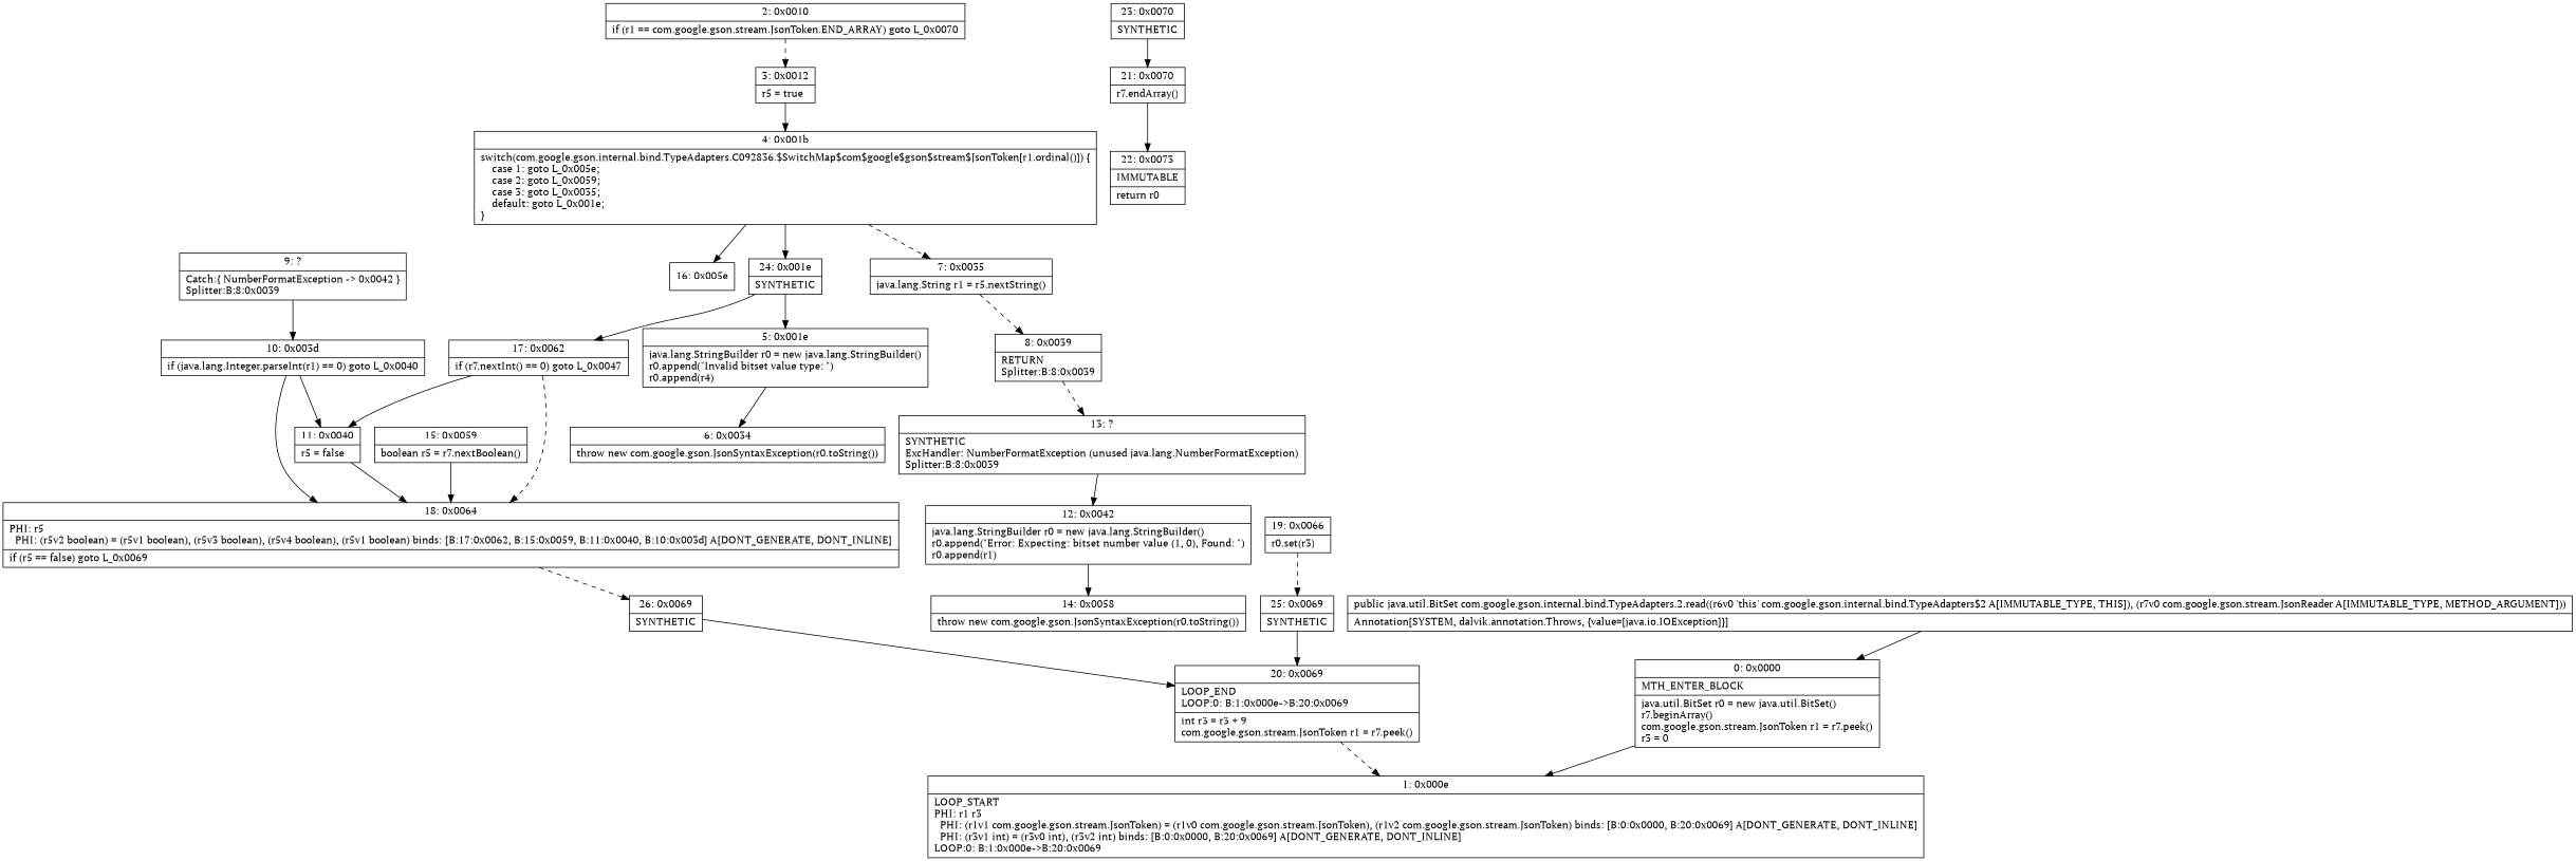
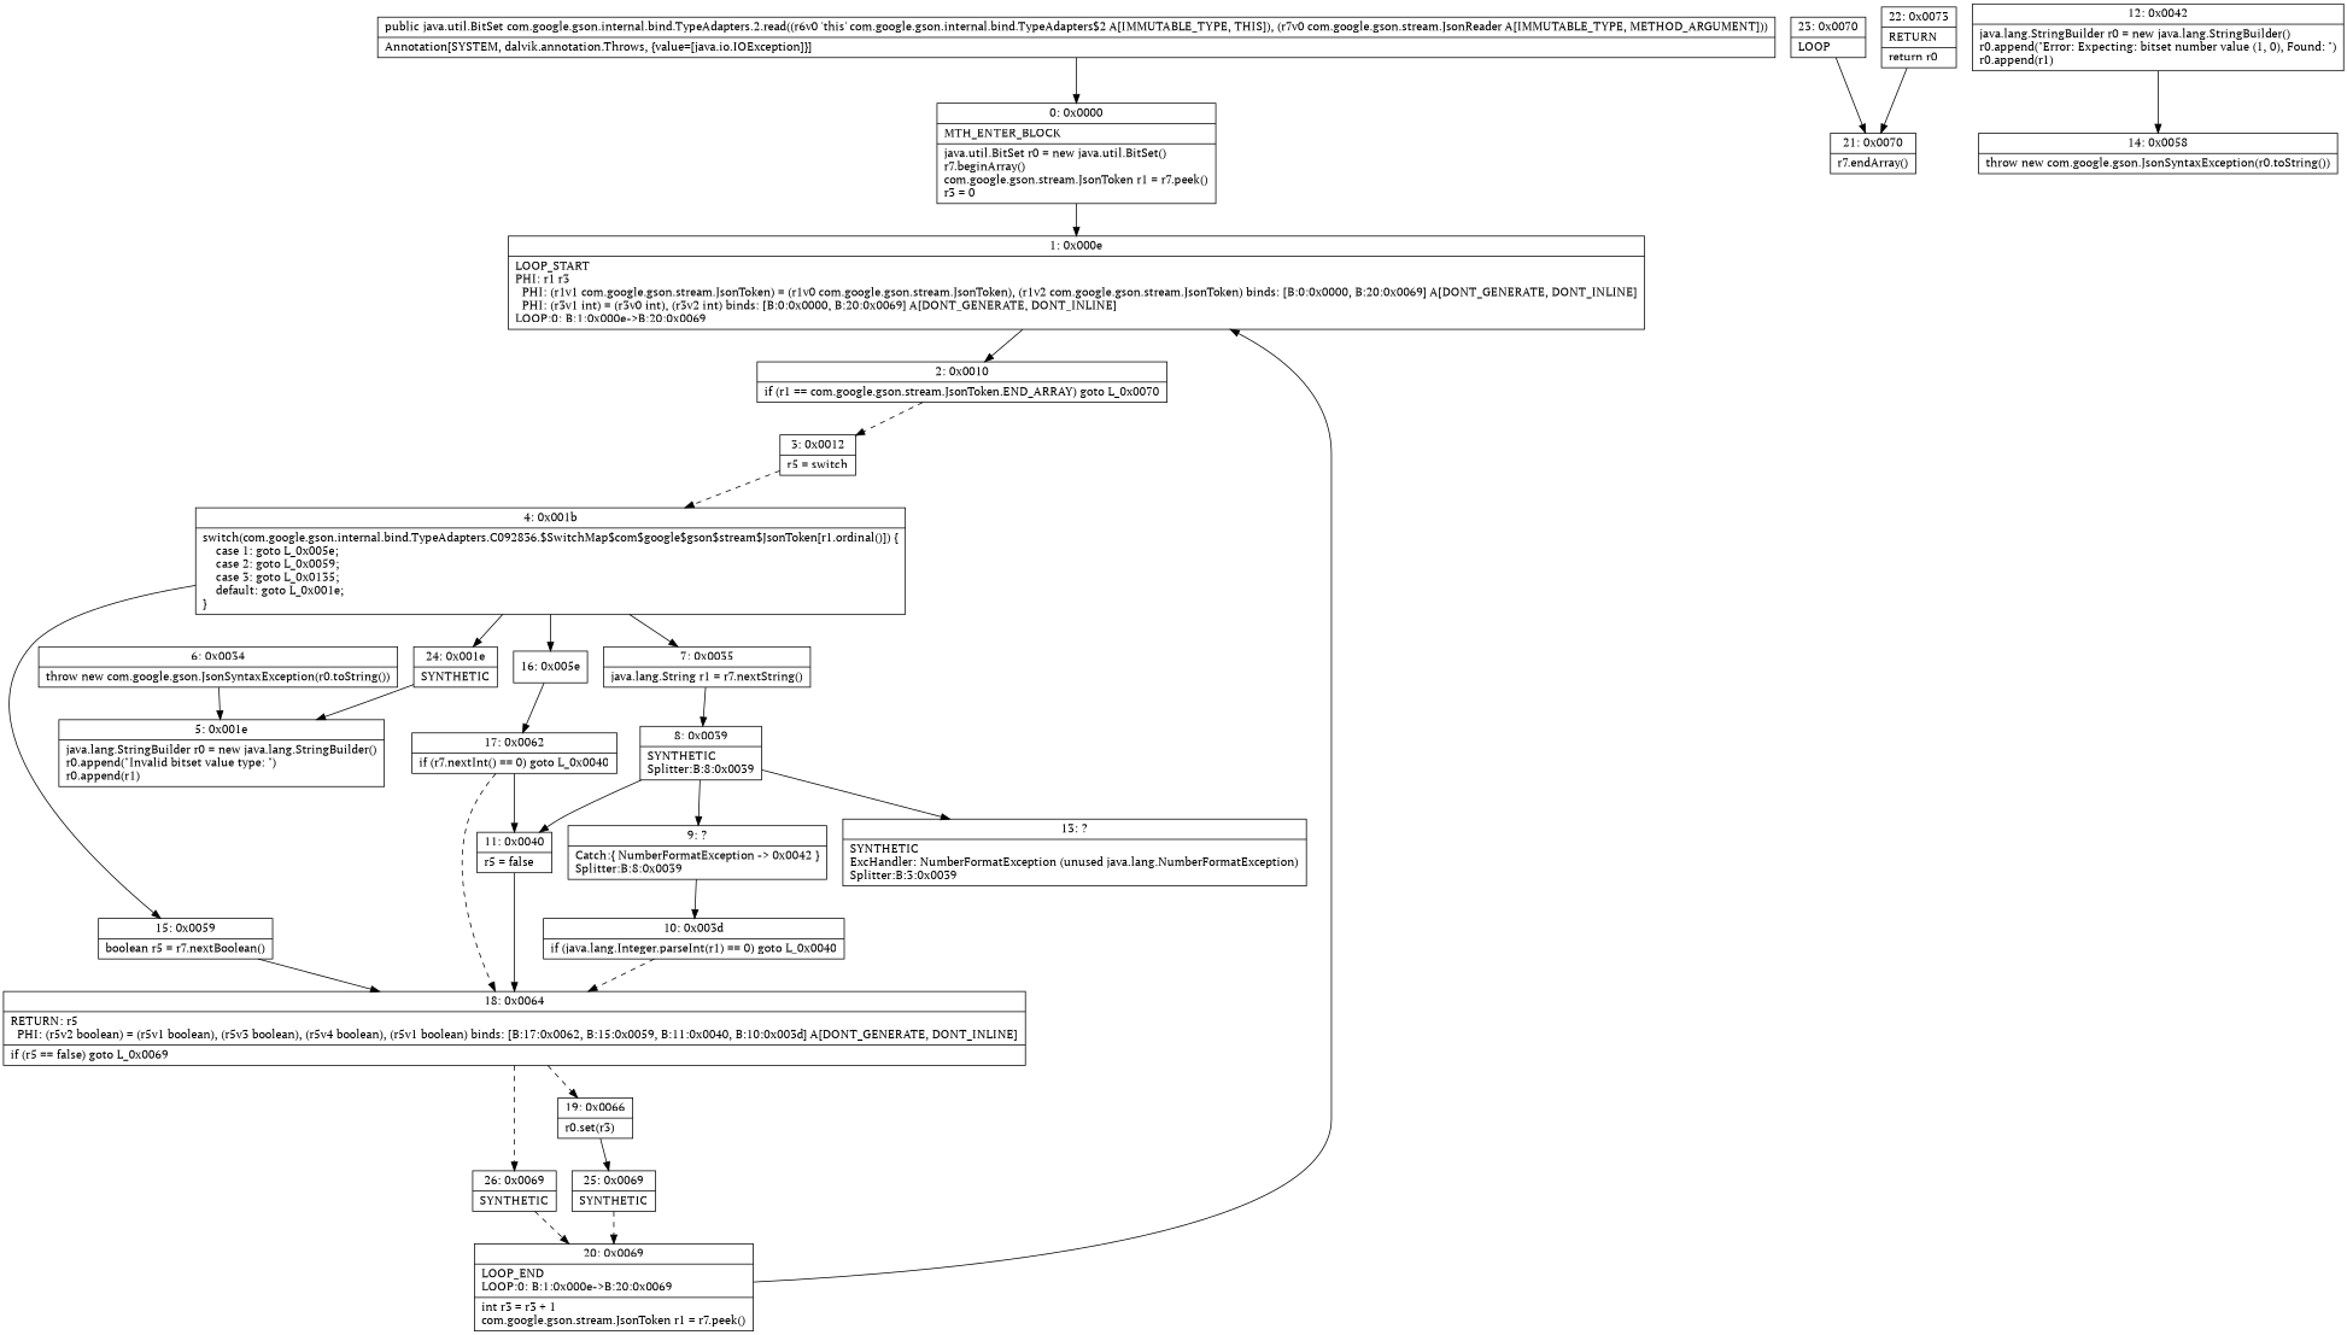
  digraph {
    fontname="PT Serif"
    node [fontname="PT Serif" shape=record]
    edge [fontname="PT Serif"]
    n1 [label="{0\:\ 0x0000|MTH_ENTER_BLOCK\l|java.util.BitSet r0 = new java.util.BitSet()\lr7.beginArray()\lcom.google.gson.stream.JsonToken r1 = r7.peek()\lr3 = 0\l}"]
    n2 [label="{1\:\ 0x000e|LOOP_START\lPHI: r1 r3 \l  PHI: (r1v1 com.google.gson.stream.JsonToken) = (r1v0 com.google.gson.stream.JsonToken), (r1v2 com.google.gson.stream.JsonToken) binds: [B:0:0x0000, B:20:0x0069] A[DONT_GENERATE, DONT_INLINE]\l  PHI: (r3v1 int) = (r3v0 int), (r3v2 int) binds: [B:0:0x0000, B:20:0x0069] A[DONT_GENERATE, DONT_INLINE]\lLOOP:0: B:1:0x000e\-\>B:20:0x0069\l}"]
    n3 [label="{2\:\ 0x0010|if (r1 == com.google.gson.stream.JsonToken.END_ARRAY) goto L_0x0070\l}"]
-   n4 [label="{3\:\ 0x0012|r5 = true\l}"]
-   n5 [label="{4\:\ 0x001b|switch(com.google.gson.internal.bind.TypeAdapters.C092836.$SwitchMap$com$google$gson$stream$JsonToken[r1.ordinal()]) \{\l    case 1: goto L_0x005e;\l    case 2: goto L_0x0059;\l    case 3: goto L_0x0035;\l    default: goto L_0x001e;\l\}\l}"]
-   n6 [label="{23\:\ 0x0070|SYNTHETIC\l}"]
+   n4 [label="{3\:\ 0x0012|r5 = switch\l}"]
+   n5 [label="{4\:\ 0x001b|switch(com.google.gson.internal.bind.TypeAdapters.C092836.$SwitchMap$com$google$gson$stream$JsonToken[r1.ordinal()]) \{\l    case 1: goto L_0x005e;\l    case 2: goto L_0x0059;\l    case 3: goto L_0x0135;\l    default: goto L_0x001e;\l\}\l}"]
+   n6 [label="{23\:\ 0x0070|LOOP\l}"]
    n7 [label="{21\:\ 0x0070|r7.endArray()\l}"]
-   n8 [label="{7\:\ 0x0035|java.lang.String r1 = r5.nextString()\l}"]
+   n8 [label="{7\:\ 0x0035|java.lang.String r1 = r7.nextString()\l}"]
    n9 [label="{15\:\ 0x0059|boolean r5 = r7.nextBoolean()\l}"]
    n10 [label="{16\:\ 0x005e}"]
    n11 [label="{24\:\ 0x001e|SYNTHETIC\l}"]
-   n12 [label="{8\:\ 0x0039|RETURN\lSplitter:B:8:0x0039\l}"]
-   n13 [label="{18\:\ 0x0064|PHI: r5 \l  PHI: (r5v2 boolean) = (r5v1 boolean), (r5v3 boolean), (r5v4 boolean), (r5v1 boolean) binds: [B:17:0x0062, B:15:0x0059, B:11:0x0040, B:10:0x003d] A[DONT_GENERATE, DONT_INLINE]\l|if (r5 == false) goto L_0x0069\l}"]
-   n14 [label="{17\:\ 0x0062|if (r7.nextInt() == 0) goto L_0x0047\l}"]
-   n15 [label="{5\:\ 0x001e|java.lang.StringBuilder r0 = new java.lang.StringBuilder()\lr0.append(\"Invalid bitset value type: \")\lr0.append(r4)\l}"]
+   n12 [label="{8\:\ 0x0039|SYNTHETIC\lSplitter:B:8:0x0039\l}"]
+   n13 [label="{18\:\ 0x0064|RETURN: r5 \l  PHI: (r5v2 boolean) = (r5v1 boolean), (r5v3 boolean), (r5v4 boolean), (r5v1 boolean) binds: [B:17:0x0062, B:15:0x0059, B:11:0x0040, B:10:0x003d] A[DONT_GENERATE, DONT_INLINE]\l|if (r5 == false) goto L_0x0069\l}"]
+   n14 [label="{17\:\ 0x0062|if (r7.nextInt() == 0) goto L_0x0040\l}"]
+   n15 [label="{5\:\ 0x001e|java.lang.StringBuilder r0 = new java.lang.StringBuilder()\lr0.append(\"Invalid bitset value type: \")\lr0.append(r1)\l}"]
    n16 [label="{6\:\ 0x0034|throw new com.google.gson.JsonSyntaxException(r0.toString())\l}"]
    n17 [label="{9\:\ ?|Catch:\{ NumberFormatException \-\> 0x0042 \}\lSplitter:B:8:0x0039\l}"]
-   n18 [label="{13\:\ ?|SYNTHETIC\lExcHandler: NumberFormatException (unused java.lang.NumberFormatException)\lSplitter:B:8:0x0039\l}"]
+   n18 [label="{13\:\ ?|SYNTHETIC\lExcHandler: NumberFormatException (unused java.lang.NumberFormatException)\lSplitter:B:3:0x0039\l}"]
    n19 [label="{10\:\ 0x003d|if (java.lang.Integer.parseInt(r1) == 0) goto L_0x0040\l}"]
    n20 [label="{12\:\ 0x0042|java.lang.StringBuilder r0 = new java.lang.StringBuilder()\lr0.append(\"Error: Expecting: bitset number value (1, 0), Found: \")\lr0.append(r1)\l}"]
    n21 [label="{11\:\ 0x0040|r5 = false\l}"]
    n22 [label="{19\:\ 0x0066|r0.set(r3)\l}"]
    n23 [label="{26\:\ 0x0069|SYNTHETIC\l}"]
    n24 [label="{14\:\ 0x0058|throw new com.google.gson.JsonSyntaxException(r0.toString())\l}"]
    n25 [label="{25\:\ 0x0069|SYNTHETIC\l}"]
-   n26 [label="{20\:\ 0x0069|LOOP_END\lLOOP:0: B:1:0x000e\-\>B:20:0x0069\l|int r3 = r3 + 9\lcom.google.gson.stream.JsonToken r1 = r7.peek()\l}"]
-   n27 [label="{22\:\ 0x0073|IMMUTABLE\l|return r0\l}"]
+   n26 [label="{20\:\ 0x0069|LOOP_END\lLOOP:0: B:1:0x000e\-\>B:20:0x0069\l|int r3 = r3 + 1\lcom.google.gson.stream.JsonToken r1 = r7.peek()\l}"]
+   n27 [label="{22\:\ 0x0073|RETURN\l|return r0\l}"]
    n28 [label="{public java.util.BitSet com.google.gson.internal.bind.TypeAdapters.2.read((r6v0 'this' com.google.gson.internal.bind.TypeAdapters$2 A[IMMUTABLE_TYPE, THIS]), (r7v0 com.google.gson.stream.JsonReader A[IMMUTABLE_TYPE, METHOD_ARGUMENT]))  | Annotation[SYSTEM, dalvik.annotation.Throws, \{value=[java.io.IOException]\}]\l}"]
    n1 -> n2
+   n2 -> n3
    n3 -> n4 [style=dashed]
-   n4 -> n5
-   n5 -> n8 [style=dashed]
+   n4 -> n5 [style=dashed]
+   n5 -> n8
+   n5 -> n9
    n5 -> n10
    n5 -> n11
    n6 -> n7
-   n7 -> n27
-   n8 -> n12 [style=dashed]
+   n27 -> n7
+   n8 -> n12
    n9 -> n13
-   n11 -> n14
+   n10 -> n14
    n11 -> n15
-   n12 -> n18 [style=dashed]
+   n12 -> n17
+   n12 -> n18
+   n13 -> n22 [style=dashed]
    n13 -> n23 [style=dashed]
    n14 -> n13 [style=dashed]
    n14 -> n21
-   n15 -> n16
+   n16 -> n15
    n17 -> n19
-   n18 -> n20
-   n19 -> n13 [style=solid]
-   n19 -> n21
+   n19 -> n13 [style=dashed]
+   n12 -> n21
    n20 -> n24
    n21 -> n13
-   n22 -> n25 [style=dashed]
-   n23 -> n26
-   n25 -> n26
-   n26 -> n2 [style=dashed]
+   n22 -> n25
+   n23 -> n26 [style=dashed]
+   n25 -> n26 [style=dashed]
+   n26 -> n2
    n28 -> n1
  }
